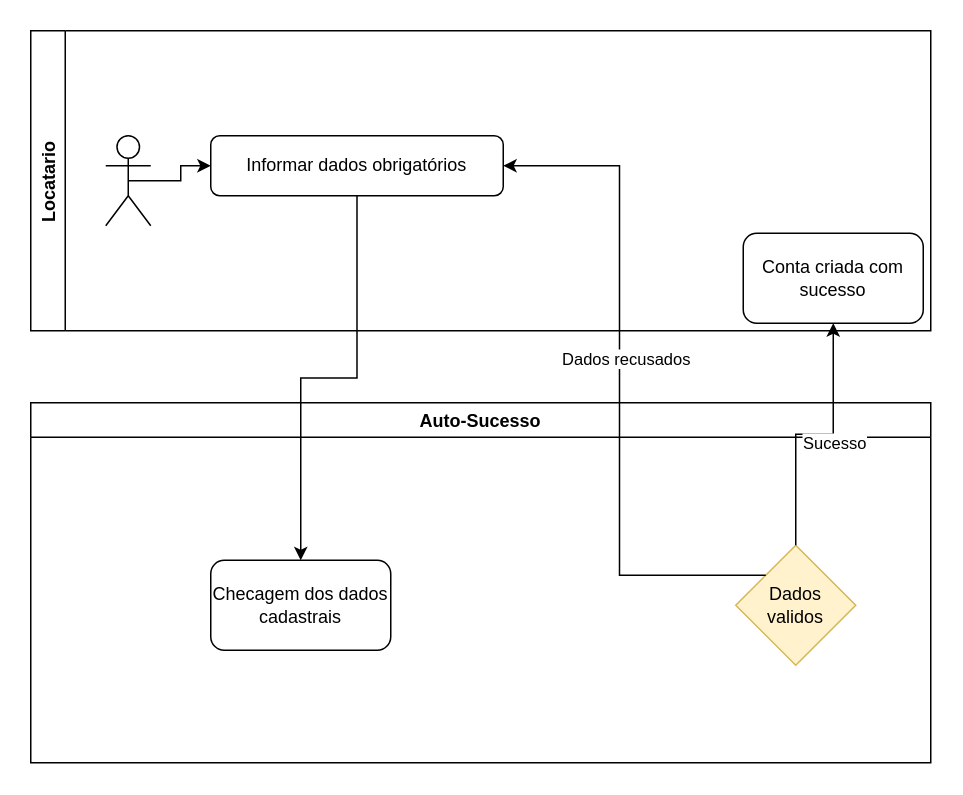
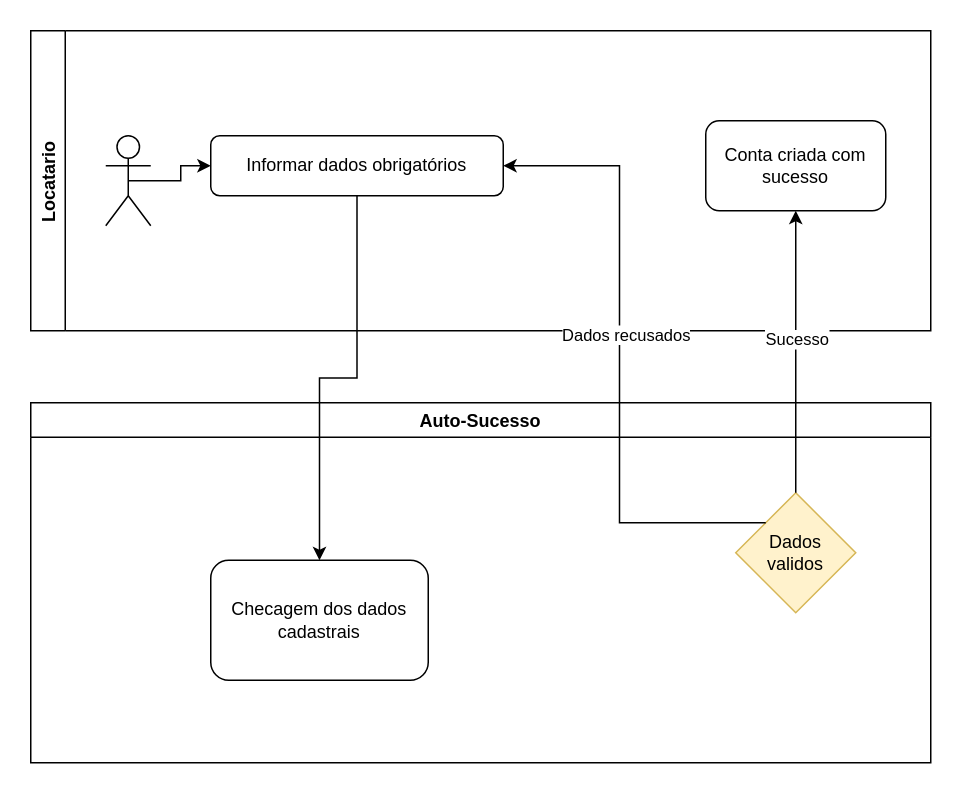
  <mxCell id="0" />
  <mxCell id="1" parent="0" />
  <mxCell id="2" value="Locatario" style="swimlane;horizontal=0;" parent="1" vertex="1"><mxGeometry x="20" y="20" width="600" height="200" as="geometry"><mxRectangle x="40" y="40" width="30" height="70" as="alternateBounds" /></mxGeometry></mxCell>
  <mxCell id="3" style="edgeStyle=orthogonalEdgeStyle;rounded=0;orthogonalLoop=1;jettySize=auto;html=1;exitX=0.5;exitY=0.5;exitDx=0;exitDy=0;exitPerimeter=0;entryX=0;entryY=0.5;entryDx=0;entryDy=0;" parent="2" source="4" target="5" edge="1"><mxGeometry relative="1" as="geometry" /></mxCell>
  <mxCell id="4" value="" style="shape=umlActor;verticalLabelPosition=bottom;verticalAlign=top;html=1;outlineConnect=0;" parent="2" vertex="1"><mxGeometry x="50" y="70" width="30" height="60" as="geometry" /></mxCell>
  <mxCell id="5" value="Informar dados obrigatórios" style="rounded=1;whiteSpace=wrap;html=1;" parent="2" vertex="1"><mxGeometry x="120" y="70" width="195" height="40" as="geometry" /></mxCell>
- <mxCell id="6" value="Conta criada com sucesso" style="rounded=1;whiteSpace=wrap;html=1;" parent="2" vertex="1"><mxGeometry x="475" y="135" width="120" height="60" as="geometry" /></mxCell>
+ <mxCell id="6" value="Conta criada com sucesso" style="rounded=1;whiteSpace=wrap;html=1;" parent="2" vertex="1"><mxGeometry x="450" y="60" width="120" height="60" as="geometry" /></mxCell>
  <mxCell id="7" value="Auto-Sucesso" style="swimlane;" parent="1" vertex="1"><mxGeometry x="20" y="268" width="600" height="240" as="geometry" /></mxCell>
- <mxCell id="8" value="Checagem dos dados cadastrais" style="rounded=1;whiteSpace=wrap;html=1;" parent="7" vertex="1"><mxGeometry x="120" y="105" width="120" height="60" as="geometry" /></mxCell>
- <mxCell id="9" value="Dados &lt;br&gt;validos" style="rhombus;whiteSpace=wrap;html=1;fillColor=#fff2cc;strokeColor=#d6b656;" parent="7" vertex="1"><mxGeometry x="470" y="95" width="80" height="80" as="geometry" /></mxCell>
+ <mxCell id="8" value="Checagem dos dados cadastrais" style="rounded=1;whiteSpace=wrap;html=1;" parent="7" vertex="1"><mxGeometry x="120" y="105" width="145" height="80" as="geometry" /></mxCell>
+ <mxCell id="9" value="Dados &lt;br&gt;validos" style="rhombus;whiteSpace=wrap;html=1;fillColor=#fff2cc;strokeColor=#d6b656;" parent="7" vertex="1"><mxGeometry x="470" y="60" width="80" height="80" as="geometry" /></mxCell>
  <mxCell id="10" style="edgeStyle=orthogonalEdgeStyle;rounded=0;orthogonalLoop=1;jettySize=auto;html=1;entryX=0.5;entryY=0;entryDx=0;entryDy=0;" parent="1" source="5" target="8" edge="1"><mxGeometry relative="1" as="geometry" /></mxCell>
  <mxCell id="11" style="edgeStyle=orthogonalEdgeStyle;rounded=0;orthogonalLoop=1;jettySize=auto;html=1;entryX=0.5;entryY=1;entryDx=0;entryDy=0;" parent="1" source="9" target="6" edge="1"><mxGeometry relative="1" as="geometry" /></mxCell>
  <mxCell id="12" value="Sucesso" style="edgeLabel;html=1;align=center;verticalAlign=middle;resizable=0;points=[];" parent="11" vertex="1" connectable="0"><mxGeometry x="0.176" y="-1" relative="1" as="geometry"><mxPoint x="-1" y="8" as="offset" /></mxGeometry></mxCell>
  <mxCell id="13" style="edgeStyle=orthogonalEdgeStyle;rounded=0;orthogonalLoop=1;jettySize=auto;html=1;exitX=0;exitY=0;exitDx=0;exitDy=0;entryX=1;entryY=0.5;entryDx=0;entryDy=0;" parent="1" source="9" target="5" edge="1"><mxGeometry relative="1" as="geometry" /></mxCell>
  <mxCell id="14" value="Dados recusados" style="edgeLabel;html=1;align=center;verticalAlign=middle;resizable=0;points=[];" parent="13" vertex="1" connectable="0"><mxGeometry x="0.107" y="-4" relative="1" as="geometry"><mxPoint y="6" as="offset" /></mxGeometry></mxCell>
